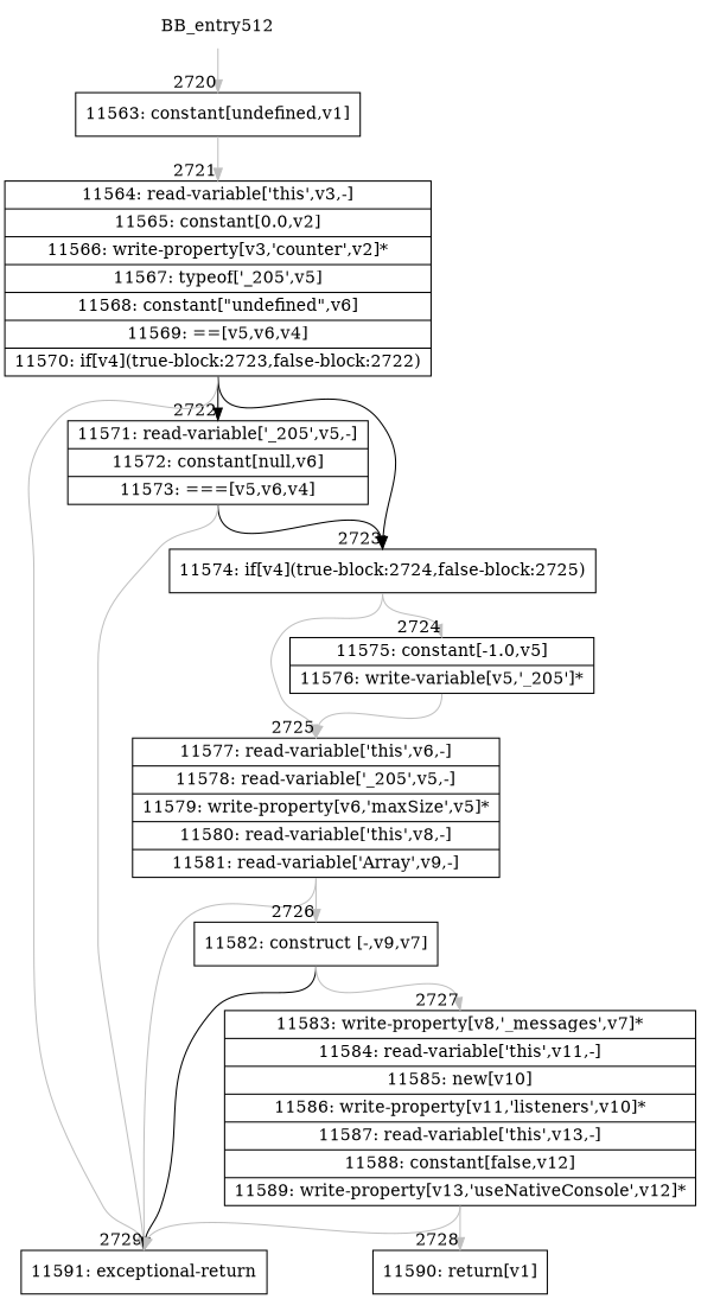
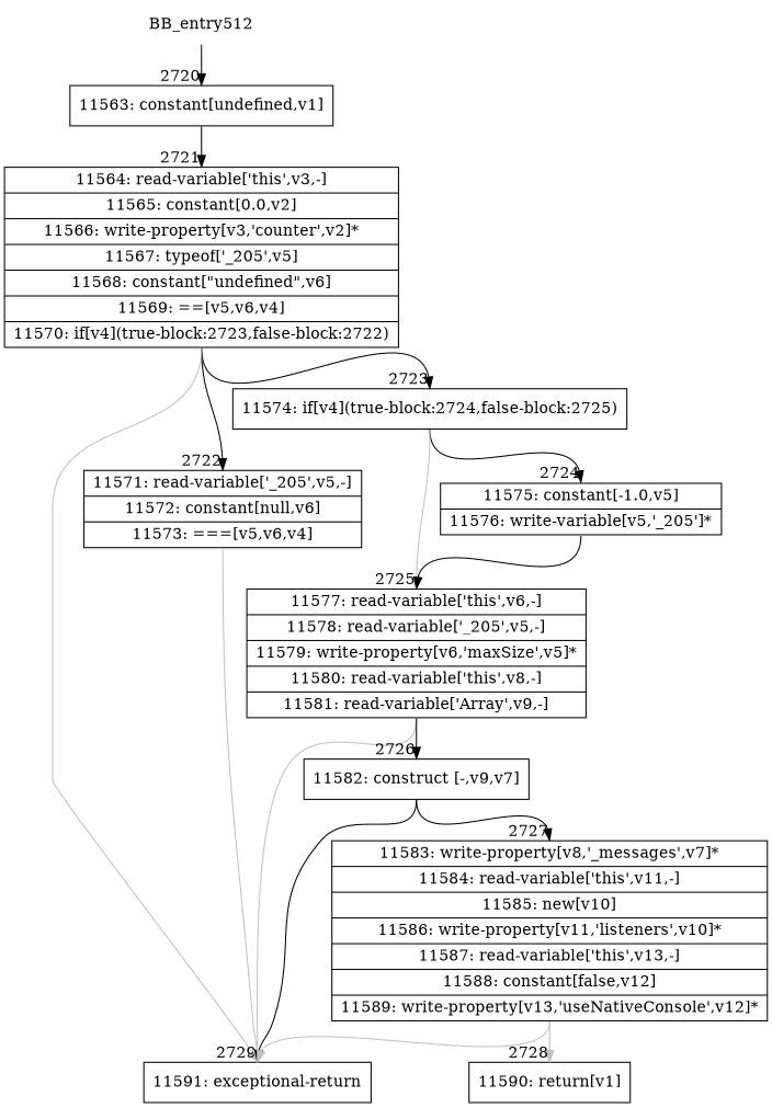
  digraph {
    rankdir=TD
    node [shape=record]
    edge [headport=n tailport=s]
    n1 [label=BB_entry512 shape=none]
    n2 [label="{11563: constant[undefined,v1]}"]
    n3 [label="{11564: read-variable['this',v3,-]|11565: constant[0.0,v2]|11566: write-property[v3,'counter',v2]*|11567: typeof['_205',v5]|11568: constant[\"undefined\",v6]|11569: ==[v5,v6,v4]|11570: if[v4](true-block:2723,false-block:2722)}"]
    n4 [label="{11574: if[v4](true-block:2724,false-block:2725)}"]
    n5 [label="{11571: read-variable['_205',v5,-]|11572: constant[null,v6]|11573: ===[v5,v6,v4]}"]
    n6 [label="{11591: exceptional-return}"]
    n7 [label="{11575: constant[-1.0,v5]|11576: write-variable[v5,'_205']*}"]
    n8 [label="{11577: read-variable['this',v6,-]|11578: read-variable['_205',v5,-]|11579: write-property[v6,'maxSize',v5]*|11580: read-variable['this',v8,-]|11581: read-variable['Array',v9,-]}"]
    n9 [label="{11582: construct [-,v9,v7]}"]
    n10 [label="{11583: write-property[v8,'_messages',v7]*|11584: read-variable['this',v11,-]|11585: new[v10]|11586: write-property[v11,'listeners',v10]*|11587: read-variable['this',v13,-]|11588: constant[false,v12]|11589: write-property[v13,'useNativeConsole',v12]*}"]
    n11 [label="{11590: return[v1]}"]
-   n1 -> n2 [headlabel="    2720" color=gray]
-   n2 -> n3 [headlabel="      2721" color=gray]
+   n1 -> n2 [headlabel="    2720"]
+   n2 -> n3 [headlabel="      2721"]
    n3 -> n4 [headlabel="      2723"]
    n3 -> n5 [headlabel="      2722"]
    n3 -> n6 [color=gray headlabel="      2729"]
-   n4 -> n7 [headlabel="      2724" color=gray]
+   n4 -> n7 [headlabel="      2724"]
    n4 -> n8 [color=gray headlabel="      2725"]
-   n5 -> n4
    n5 -> n6 [color=gray]
-   n7 -> n8 [color=gray]
+   n7 -> n8
    n8 -> n6 [color=gray]
-   n8 -> n9 [headlabel="      2726" color=gray]
+   n8 -> n9 [headlabel="      2726"]
    n9 -> n6 [color=black]
-   n9 -> n10 [headlabel="      2727" color=gray]
+   n9 -> n10 [headlabel="      2727"]
    n10 -> n6 [color=gray]
    n10 -> n11 [color=gray headlabel="      2728"]
  }
